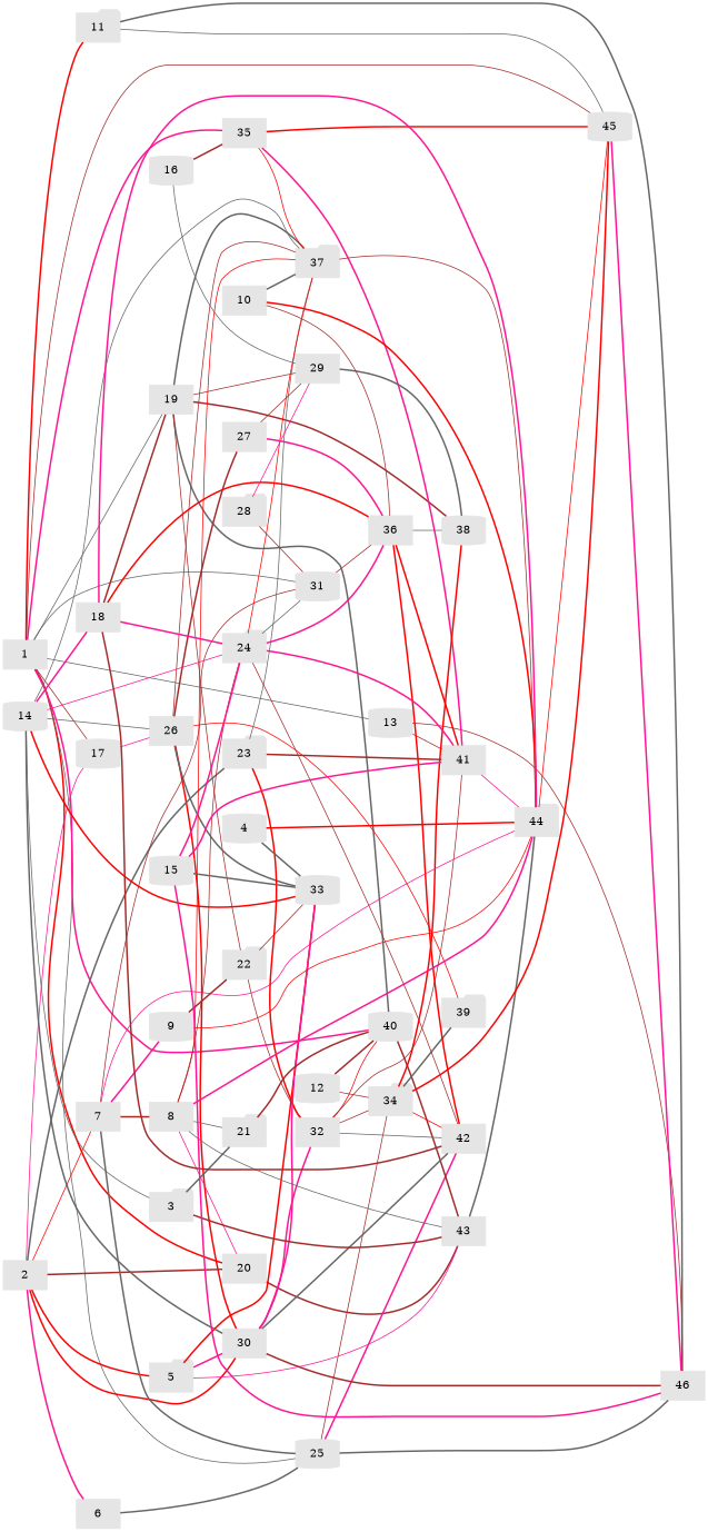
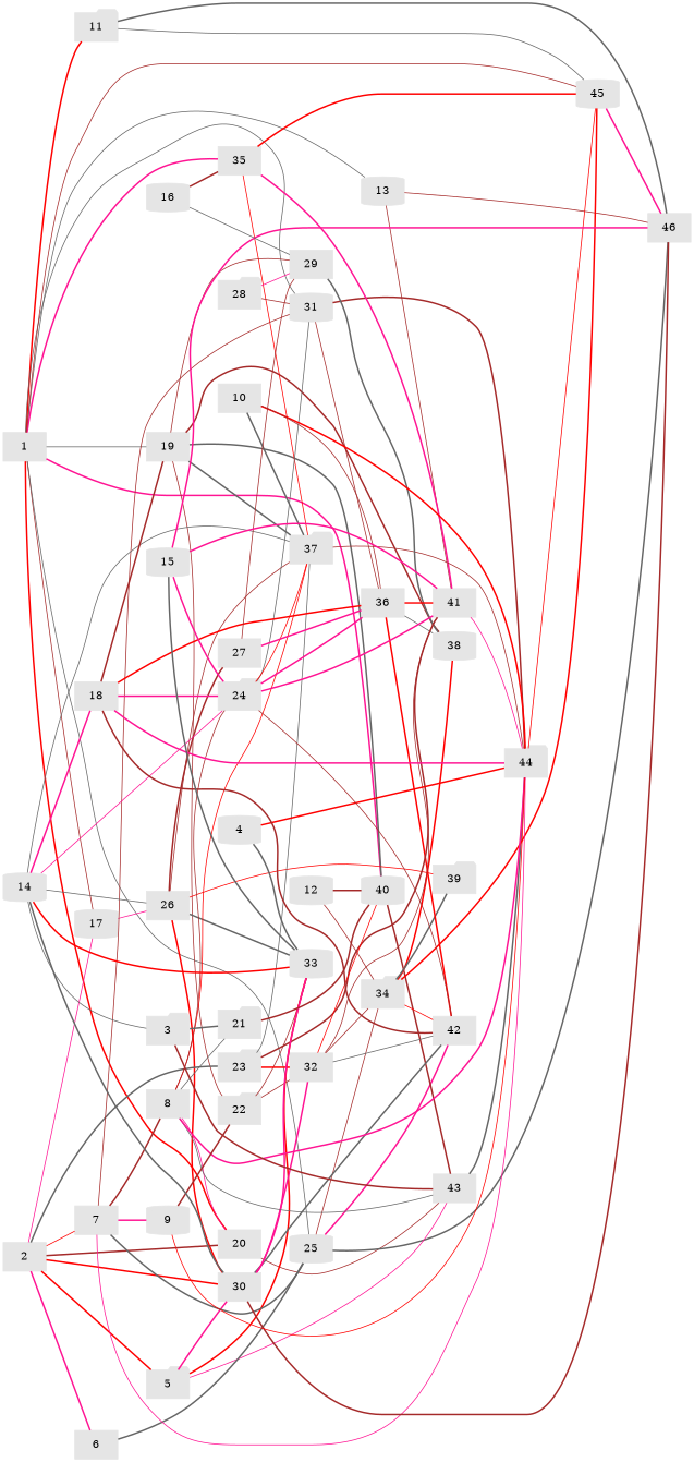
  graph {
    rankdir=LR
    node [color=gray90 shape=box style=filled]
    edge [color=brown style=bold weight=1.0]
    11 [shape=folder]
    1
    13 [shape=cylinder]
    17 [shape=cylinder]
    19
    20
    25 [shape=cylinder]
    31 [shape=cylinder]
    35
    40 [shape=cylinder]
    45 [shape=cylinder]
    46
    41
    26
    37 [shape=folder]
    22 [shape=folder]
    29
    38 [shape=cylinder]
    43
    34 [shape=folder]
    42
    44 [shape=folder]
    36
    2
    5 [shape=folder]
    6
    7
    23 [shape=folder]
    30
    33 [shape=cylinder]
    8
    9 [shape=cylinder]
    32
    3 [shape=folder]
    21 [shape=folder]
    4 [shape=cylinder]
    24 [shape=folder]
    10
    12 [shape=cylinder]
    39 [shape=folder]
    14 [shape=cylinder]
    18
    27
    15 [shape=cylinder]
    16 [shape=cylinder]
    28 [shape=folder]
    11 -- 45 [color=gray40 style=solid weight=2.0]
    11 -- 46 [color=gray40]
    1 -- 11 [color=red]
    1 -- 13 [color=gray40 style=solid]
    1 -- 17 [style=solid]
    1 -- 19 [color=gray40 style=solid]
    1 -- 20 [color=red]
    1 -- 25 [color=gray40 style=solid]
    1 -- 31 [color=gray40 style=solid]
    1 -- 35 [color=deeppink]
    1 -- 40 [color=deeppink weight=2.0]
    1 -- 45 [style=solid]
    13 -- 46 [style=solid]
    13 -- 41 [style=solid]
    17 -- 26 [color=deeppink style=solid]
    19 -- 40 [color=gray40]
    19 -- 37 [color=gray40]
    19 -- 22 [style=solid]
    19 -- 29 [style=solid]
    19 -- 38
-   20 -- 43
+   20 -- 43 [style=solid]
    25 -- 46 [color=gray40]
    25 -- 34 [style=solid]
    25 -- 42 [color=deeppink]
+   31 -- 44 [weight=2.0]
    31 -- 36 [style=solid]
    35 -- 45 [color=red]
    35 -- 41 [color=deeppink]
    35 -- 37 [color=red style=solid]
    40 -- 43
    45 -- 46 [color=deeppink]
    41 -- 44 [color=deeppink style=solid]
    26 -- 37 [style=solid]
    26 -- 30 [color=red weight=2.0]
    26 -- 33 [color=gray40]
    26 -- 39 [color=red style=solid]
    26 -- 27
    37 -- 44 [style=solid]
    22 -- 33 [style=solid]
    22 -- 32 [style=solid]
    29 -- 38 [color=gray40]
    43 -- 44 [color=gray40 weight=2.0]
    34 -- 45 [color=red]
    34 -- 38 [color=red weight=2.0]
    34 -- 42 [color=red style=solid]
    34 -- 39 [color=gray40]
    44 -- 45 [color=red style=solid]
    36 -- 41 [color=red]
    36 -- 38 [color=gray40 style=solid]
    36 -- 42 [color=red]
    2 -- 17 [color=deeppink style=solid]
    2 -- 20
    2 -- 5 [color=red]
    2 -- 6 [color=deeppink]
    2 -- 7 [color=red style=solid]
    2 -- 23 [color=gray40]
    2 -- 30 [color=red]
    5 -- 43 [color=deeppink style=solid]
    5 -- 30 [color=deeppink]
    5 -- 33 [color=red]
    6 -- 25 [color=gray40]
    7 -- 25 [color=gray40]
    7 -- 31 [style=solid]
    7 -- 44 [color=deeppink style=solid]
    7 -- 8
    7 -- 9 [color=deeppink]
    23 -- 41
    23 -- 37 [color=gray40 style=solid]
    23 -- 32 [color=red]
    30 -- 46 [weight=2.0]
    30 -- 42 [color=gray40]
    30 -- 33 [color=deeppink]
    30 -- 32 [color=deeppink]
    8 -- 20 [color=deeppink style=solid]
    8 -- 37 [color=red style=solid]
    8 -- 43 [color=gray40 style=solid]
    8 -- 44 [color=deeppink]
    8 -- 21 [color=gray40 style=solid]
    8 -- 24 [style=solid]
    9 -- 22
    9 -- 44 [color=red style=solid]
    32 -- 40 [color=red style=solid]
    32 -- 41 [style=solid]
    32 -- 34 [style=solid weight=2.0]
    32 -- 42 [color=gray40 style=solid]
    3 -- 43
    3 -- 21 [color=gray40]
    21 -- 40
    4 -- 44 [color=red]
    4 -- 33 [color=gray40]
    24 -- 31 [color=gray40 style=solid]
    24 -- 41 [color=deeppink]
    24 -- 37 [color=red style=solid weight=2.0]
    24 -- 42 [style=solid]
    24 -- 36 [color=deeppink]
    10 -- 37 [color=gray40]
    10 -- 44 [color=red]
    10 -- 36 [style=solid]
    12 -- 40
    12 -- 34 [style=solid]
    14 -- 26 [color=gray40 style=solid]
    14 -- 37 [color=gray40 style=solid]
    14 -- 30 [color=gray40]
    14 -- 33 [color=red]
    14 -- 3 [color=gray40 style=solid]
    14 -- 24 [color=deeppink style=solid]
    14 -- 18 [color=deeppink]
    18 -- 19
    18 -- 42
    18 -- 44 [color=deeppink]
    18 -- 36 [color=red weight=2.0]
    18 -- 24 [color=deeppink]
    27 -- 29 [style=solid]
    27 -- 36 [color=deeppink]
    15 -- 46 [color=deeppink]
    15 -- 41 [color=deeppink]
    15 -- 33 [color=gray40]
    15 -- 24 [color=deeppink]
    16 -- 35
    16 -- 29 [color=gray40 style=solid]
    28 -- 31 [style=solid]
    28 -- 29 [color=deeppink style=solid]
  }
